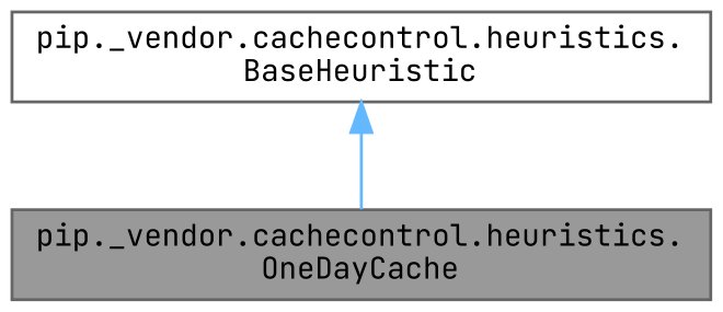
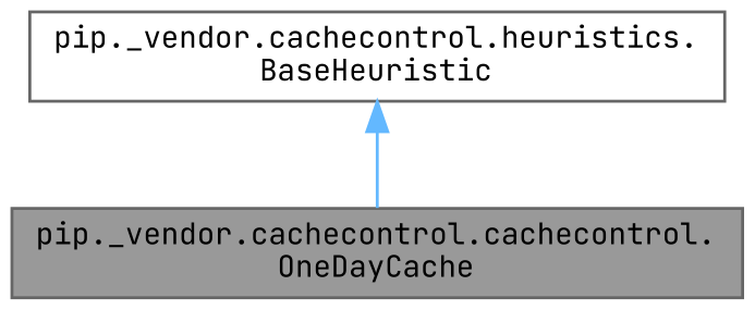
  digraph {
    fontname="JetBrains Mono"
    node [color=gray40 fontname="JetBrains Mono" fontsize=10 shape=box style=filled]
-   n1 [fillcolor=grey60 fontcolor=black height=0.2 label="pip._vendor.cachecontrol.heuristics.\lOneDayCache" width=0.4]
+   n1 [fillcolor=grey60 fontcolor=black height=0.2 label="pip._vendor.cachecontrol.cachecontrol.\lOneDayCache" width=0.4]
    n2 [fillcolor=white height=0.2 label="pip._vendor.cachecontrol.heuristics.\lBaseHeuristic" width=0.4]
    n2 -> n1 [color=steelblue1 dir=back fontname="JetBrains Mono" fontsize=10 labelfontname=Helvetica labelfontsize=10 style=solid]
  }
